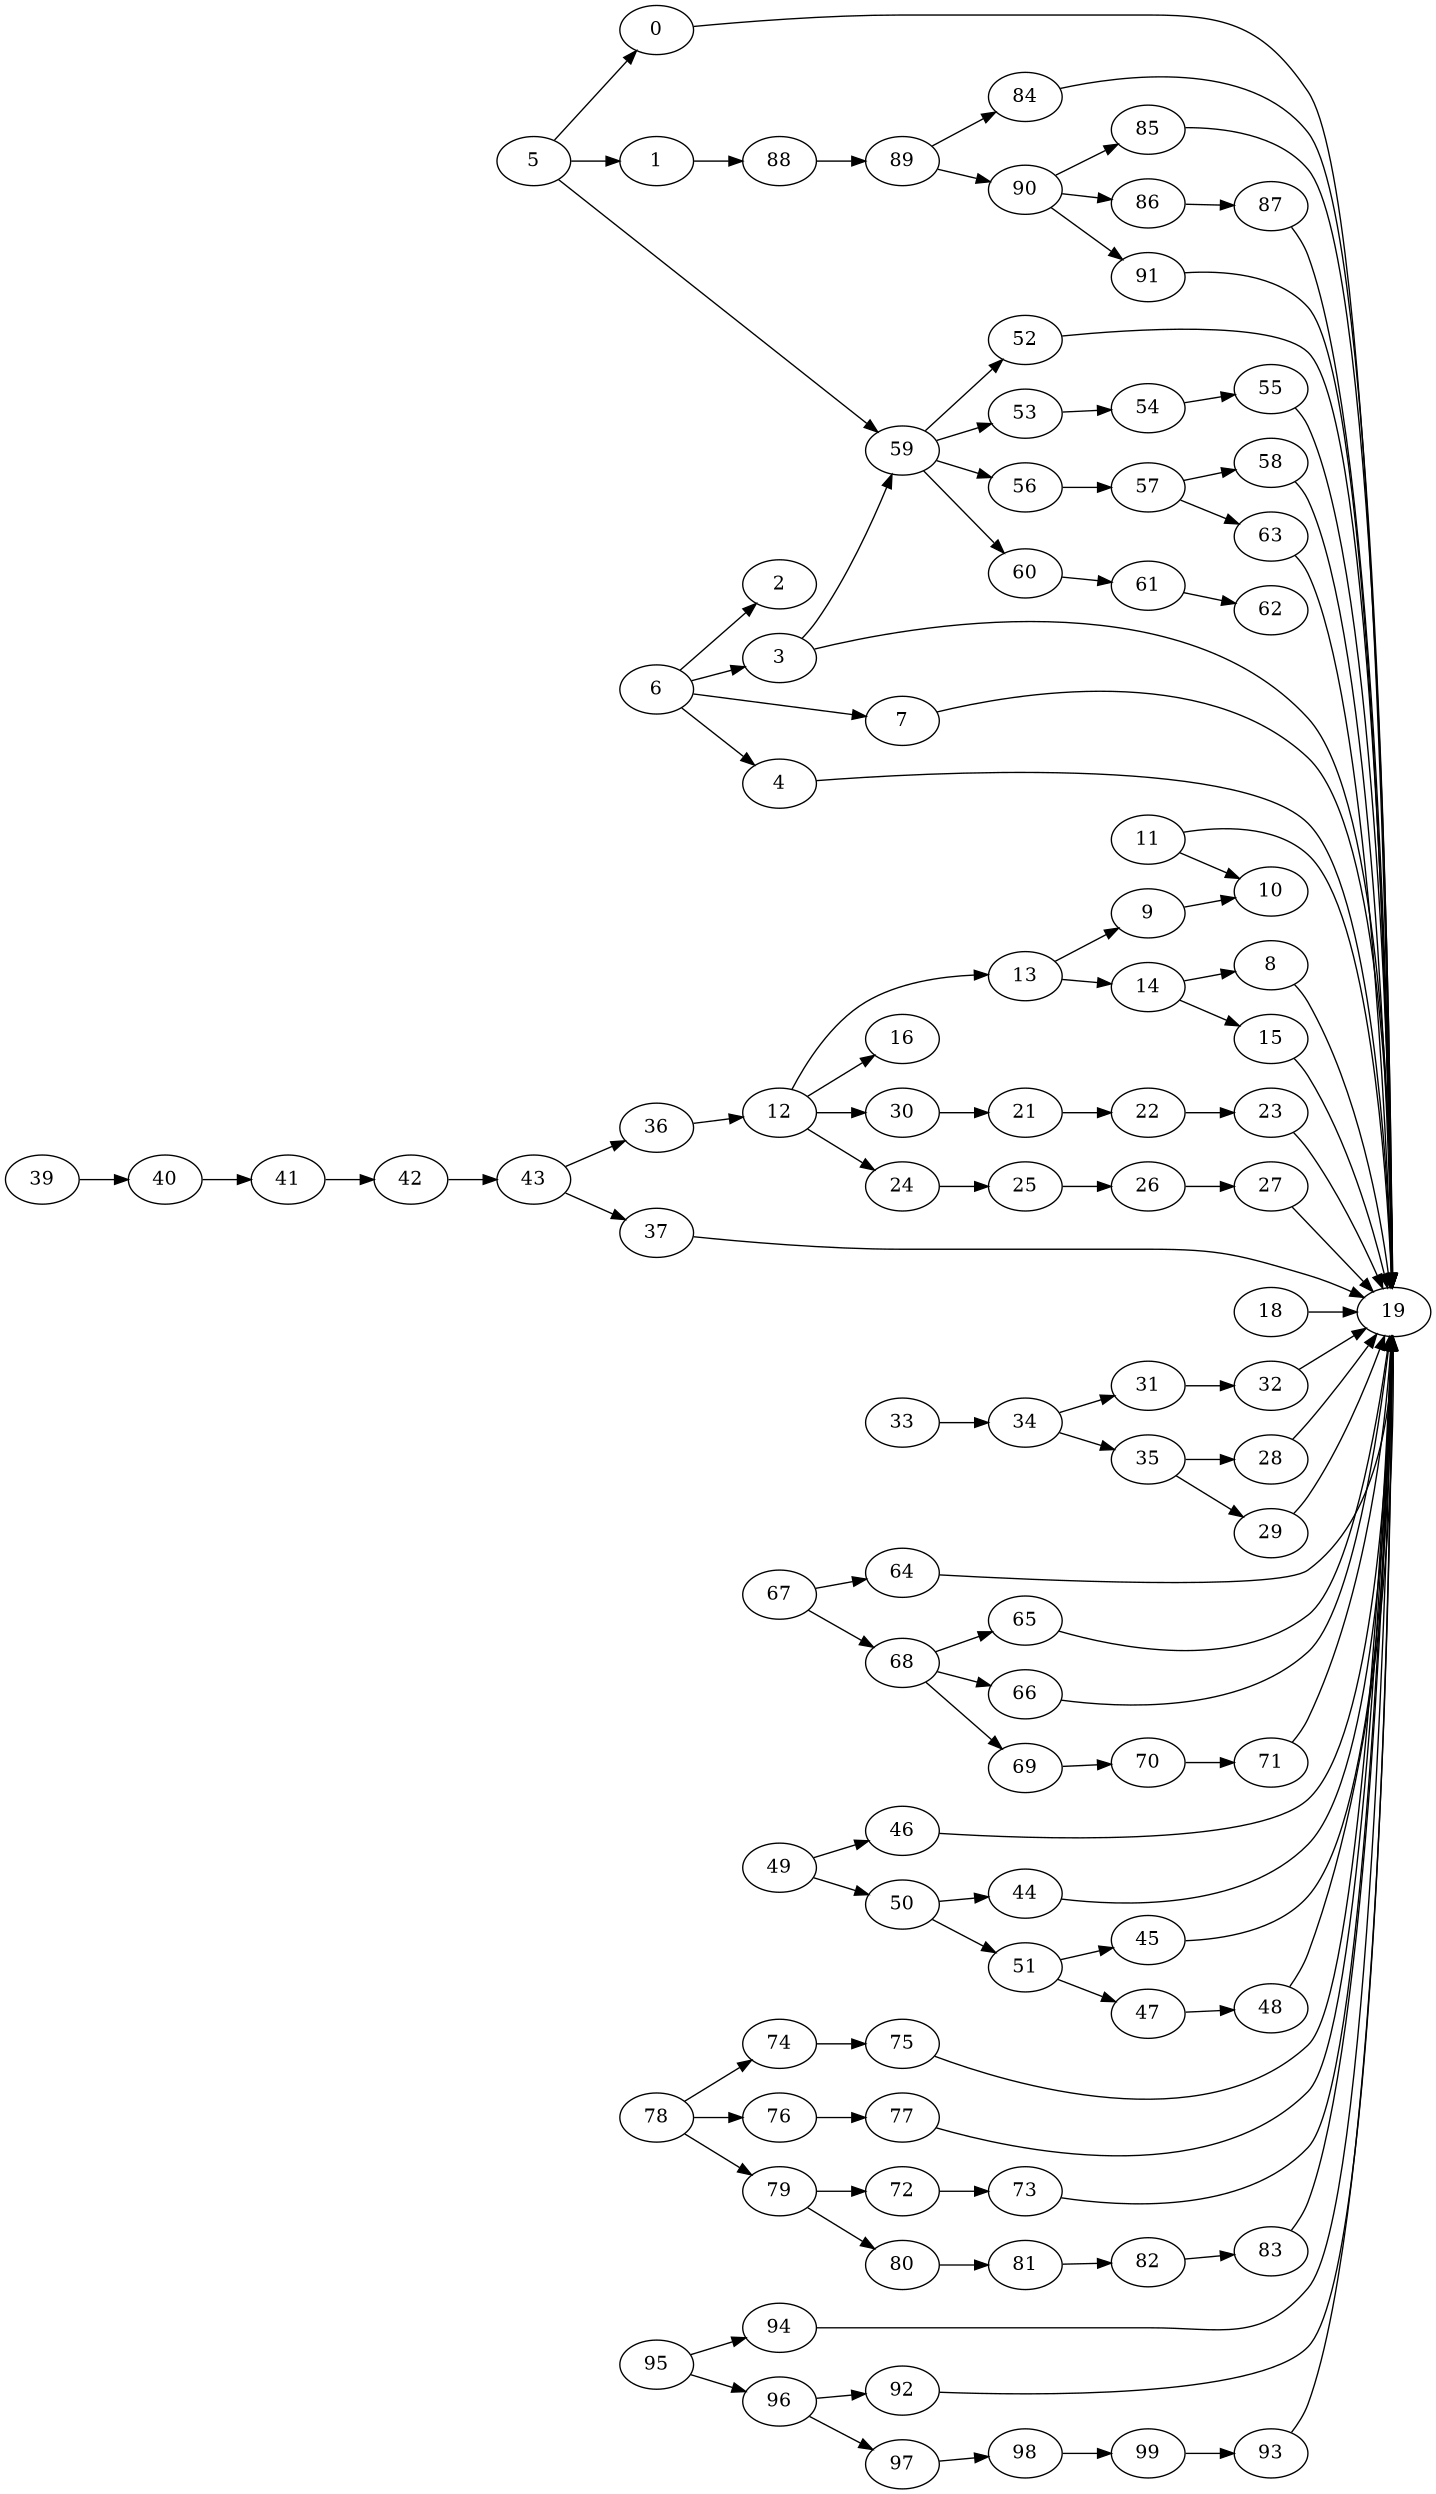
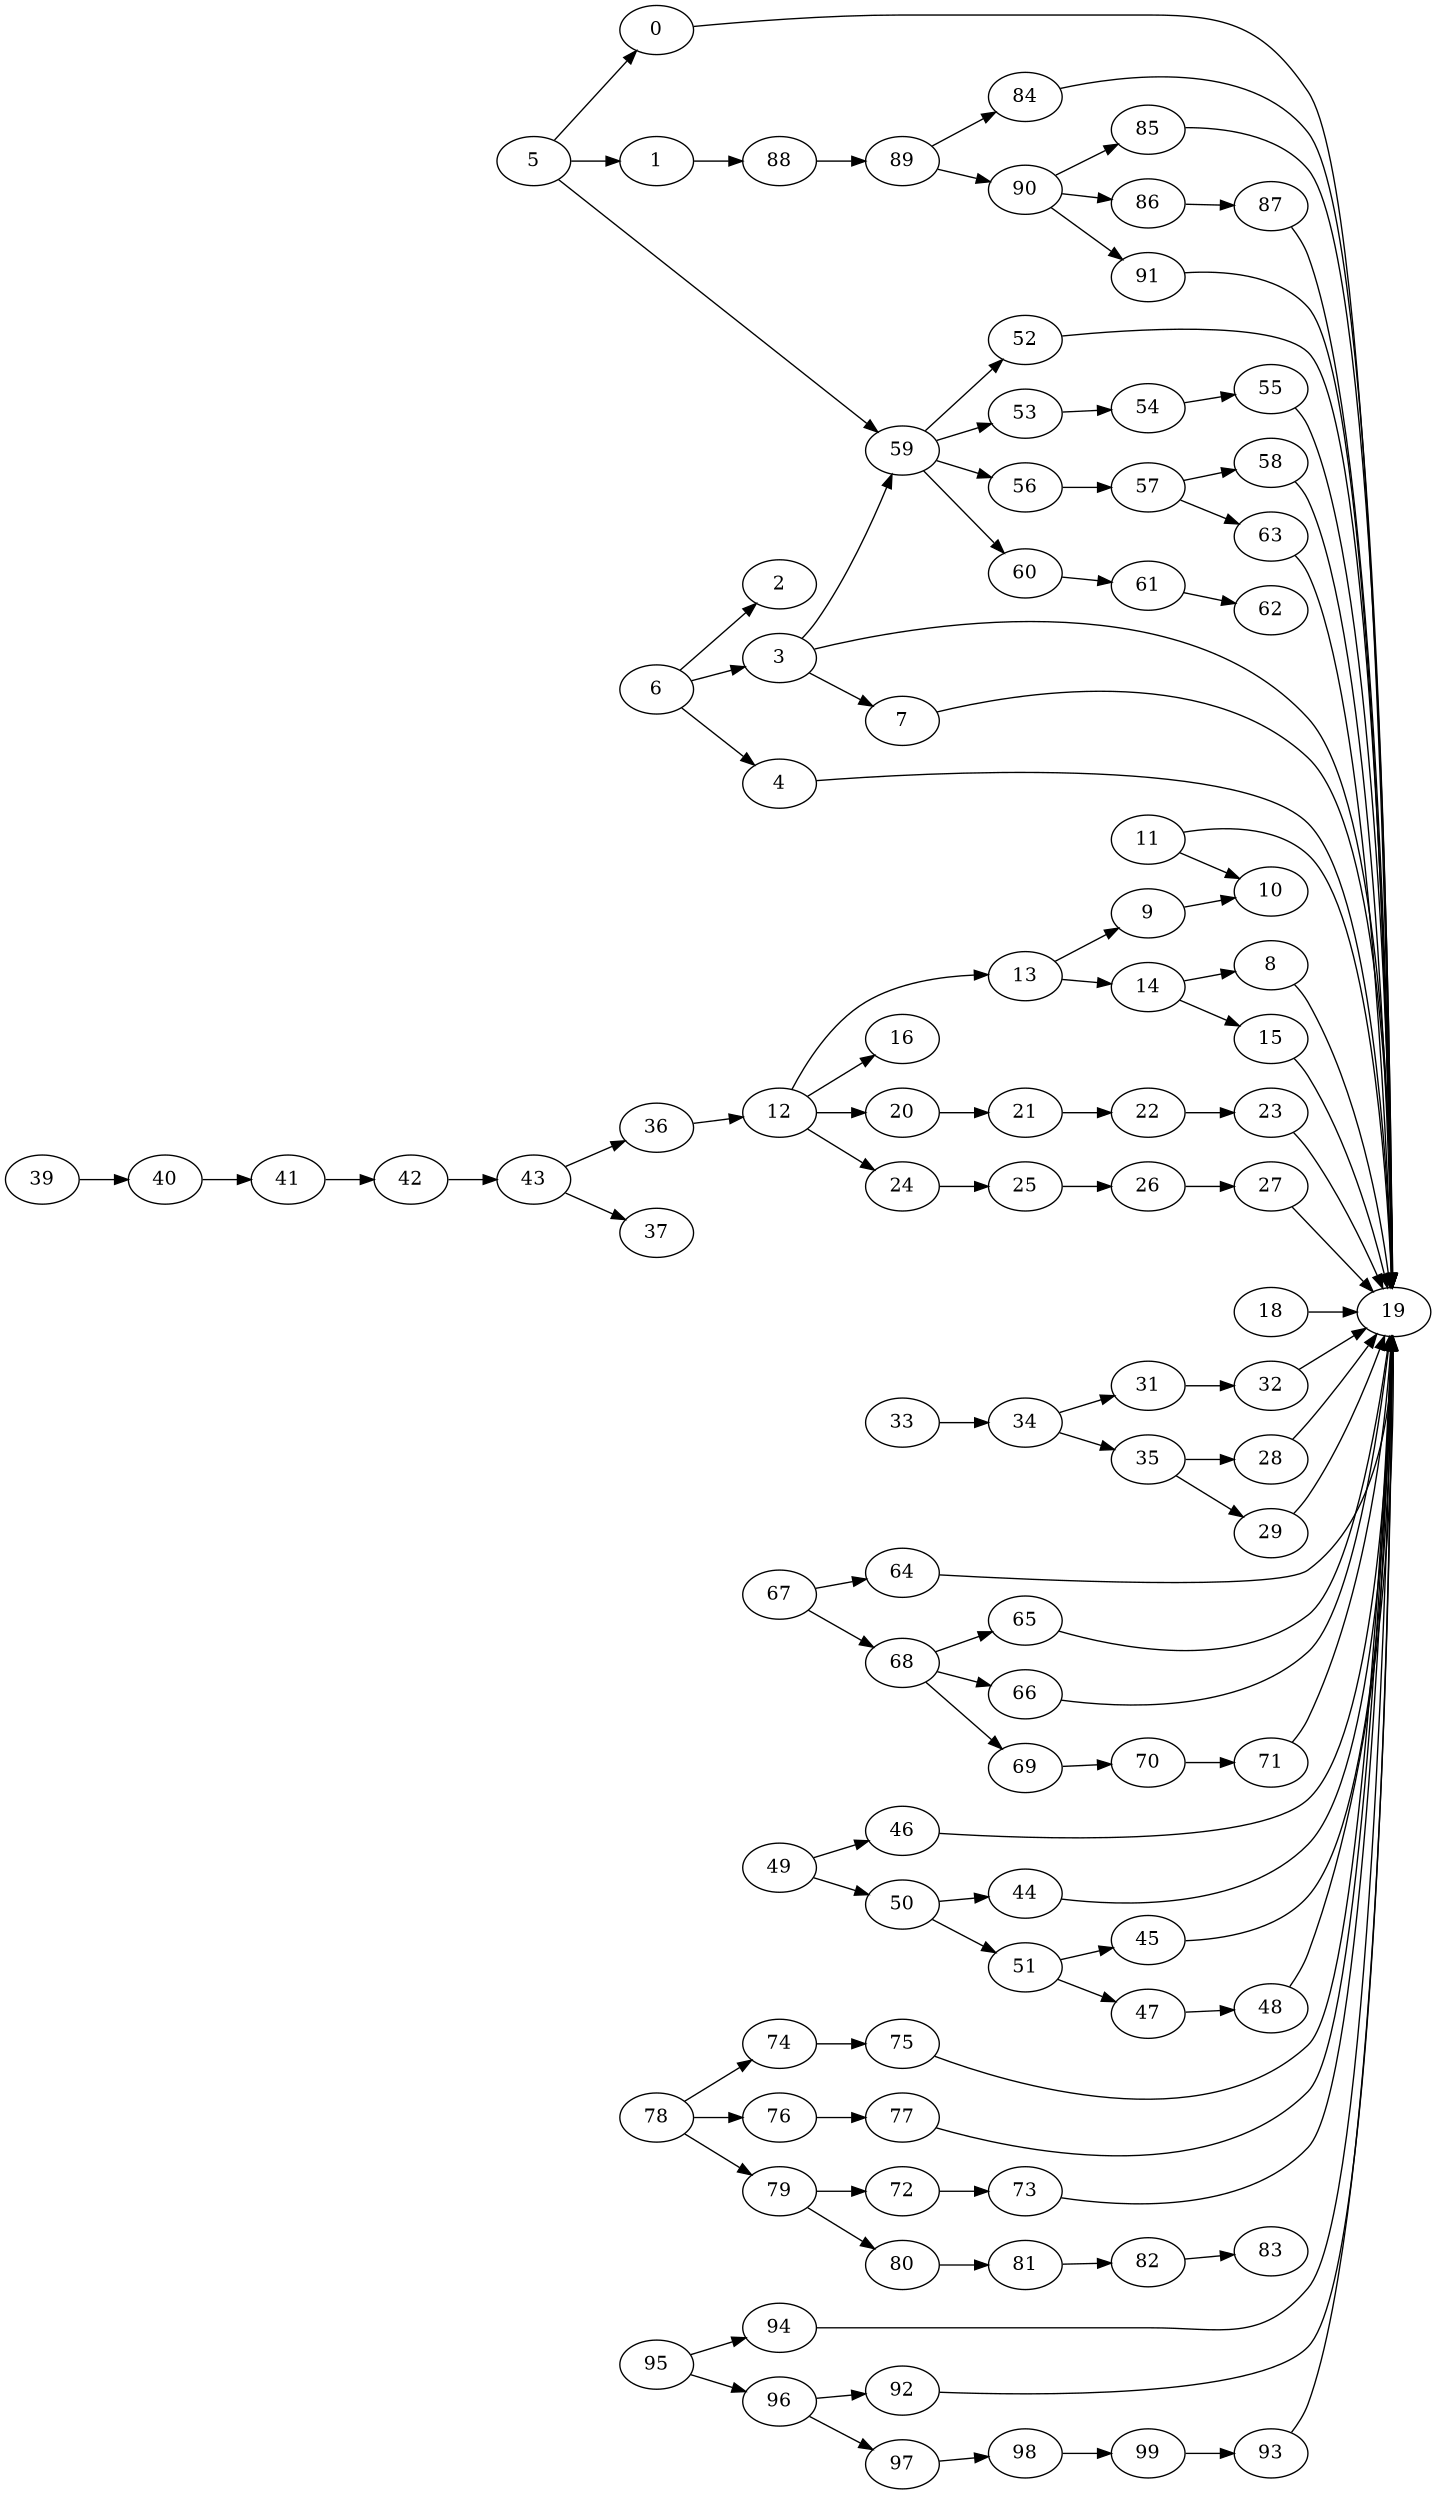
  strict digraph {
    rankdir=LR
    node [exec=142]
    edge [comm=17]
    0 [exec=160]
    19
    1 [exec=150]
    88 [exec=150]
    89 [exec=174]
    2 [exec=180]
    3 [exec=145]
    59
    52 [exec=112]
    53 [exec=103]
    56 [exec=58]
    60 [exec=94]
    4 [exec=189]
    5 [exec=163]
    6 [exec=178]
    7 [exec=118]
    8 [exec=193]
    9 [exec=95]
    10 [exec=110]
    11 [exec=109]
    12 [exec=56]
    13 [exec=95]
    16 [exec=84]
-   20 [exec=181 label=30]
+   20 [exec=181]
    24 [exec=156]
    14 [exec=133]
    21 [exec=193]
    25 [exec=184]
    15 [exec=94]
    18 [exec=180]
    22 [exec=96]
    23 [exec=164]
    26 [exec=143]
    27 [exec=140]
    28 [exec=177]
    29 [exec=178]
    67 [exec=97]
    64 [exec=115]
    68 [exec=183]
    31 [exec=140]
    32 [exec=166]
    33 [exec=168]
    34 [exec=139]
    35 [exec=195]
    36 [exec=92]
    37 [exec=118]
    49 [exec=65]
    46 [exec=52]
    50 [exec=197]
    39 [exec=129]
    40 [exec=127]
    41 [exec=179]
    42 [exec=193]
    43 [exec=182]
    44 [exec=69]
    45 [exec=137]
    47 [exec=98]
    48 [exec=77]
    51 [exec=62]
    54 [exec=65]
    55 [exec=158]
    57 [exec=64]
    58
    63 [exec=71]
    61 [exec=113]
    62 [exec=56]
    65 [exec=82]
    66 [exec=90]
    69 [exec=50]
    70 [exec=148]
    71 [exec=200]
    72 [exec=78]
    73 [exec=123]
    74 [exec=136]
    75 [exec=175]
    76 [exec=57]
    77 [exec=128]
    78 [exec=164]
    79 [exec=191]
    80 [exec=61]
    81 [exec=117]
    82 [exec=152]
    83 [exec=89]
    84 [exec=164]
    85 [exec=82]
    86 [exec=182]
    87 [exec=199]
    90 [exec=181]
    91 [exec=133]
    92 [exec=64]
    93 [exec=114]
    94 [exec=58]
    95 [exec=83]
    96 [exec=91]
    97 [exec=93]
    98 [exec=74]
    99 [exec=166]
    0 -> 19 [comm=13]
    1 -> 88 [comm=8]
    88 -> 89 [comm=13]
    89 -> 84 [comm=5]
    89 -> 90 [comm=19]
    3 -> 19 [comm=8]
    3 -> 59 [comm=7]
    59 -> 52 [comm=12]
    59 -> 53 [comm=11]
    59 -> 56
    59 -> 60 [comm=7]
    52 -> 19 [comm=13]
    53 -> 54
    56 -> 57 [comm=20]
    60 -> 61
    4 -> 19 [comm=15]
    5 -> 0 [comm=11]
    5 -> 1 [comm=8]
    5 -> 59
    6 -> 2 [comm=20]
    6 -> 3 [comm=6]
    6 -> 4 [comm=20]
-   6 -> 7 [comm=5]
+   3 -> 7 [comm=5]
    7 -> 19 [comm=14]
    8 -> 19 [comm=16]
    9 -> 10 [comm=19]
    11 -> 19 [comm=16]
    11 -> 10 [comm=9]
    12 -> 13 [comm=13]
    12 -> 16 [comm=20]
    12 -> 20 [comm=20]
    12 -> 24 [comm=18]
    13 -> 9 [comm=14]
    13 -> 14 [comm=20]
    20 -> 21 [comm=7]
    24 -> 25 [comm=10]
    14 -> 8 [comm=12]
    14 -> 15
    21 -> 22 [comm=8]
    25 -> 26 [comm=9]
    15 -> 19 [comm=10]
    18 -> 19 [comm=18]
    22 -> 23 [comm=7]
    23 -> 19 [comm=16]
    26 -> 27 [comm=18]
    27 -> 19 [comm=7]
    28 -> 19 [comm=7]
    29 -> 19 [comm=6]
    67 -> 64
    67 -> 68 [comm=5]
    64 -> 19 [comm=19]
    68 -> 65
    68 -> 66 [comm=11]
    68 -> 69 [comm=11]
    31 -> 32 [comm=14]
    32 -> 19
    33 -> 34 [comm=12]
    34 -> 31 [comm=19]
    34 -> 35 [comm=15]
    35 -> 28 [comm=10]
    35 -> 29 [comm=14]
    36 -> 12 [comm=9]
-   37 -> 19 [comm=18]
    49 -> 46
    49 -> 50 [comm=5]
    46 -> 19 [comm=9]
    50 -> 44
    50 -> 51 [comm=10]
    39 -> 40 [comm=15]
    40 -> 41 [comm=12]
    41 -> 42 [comm=13]
    42 -> 43 [comm=10]
    43 -> 36 [comm=10]
    43 -> 37 [comm=19]
    44 -> 19
    45 -> 19 [comm=16]
    47 -> 48 [comm=19]
    48 -> 19 [comm=19]
    51 -> 45 [comm=6]
    51 -> 47 [comm=20]
    54 -> 55 [comm=13]
    55 -> 19 [comm=18]
    57 -> 58 [comm=16]
    57 -> 63 [comm=15]
    58 -> 19 [comm=15]
    63 -> 19 [comm=19]
    61 -> 62 [comm=5]
    65 -> 19 [comm=10]
    66 -> 19 [comm=8]
    69 -> 70 [comm=8]
    70 -> 71
    71 -> 19 [comm=11]
    72 -> 73 [comm=13]
    73 -> 19 [comm=11]
    74 -> 75 [comm=20]
    75 -> 19 [comm=9]
    76 -> 77 [comm=5]
    77 -> 19 [comm=18]
    78 -> 74 [comm=13]
    78 -> 76 [comm=10]
    78 -> 79 [comm=20]
    79 -> 72 [comm=11]
    79 -> 80 [comm=19]
    80 -> 81 [comm=7]
    81 -> 82 [comm=16]
    82 -> 83 [comm=5]
-   83 -> 19 [comm=20]
    84 -> 19 [comm=7]
    85 -> 19 [comm=20]
    86 -> 87 [comm=15]
    87 -> 19 [comm=19]
    90 -> 85 [comm=16]
    90 -> 86 [comm=10]
    90 -> 91 [comm=7]
    91 -> 19
    92 -> 19 [comm=13]
    93 -> 19 [comm=9]
    94 -> 19 [comm=6]
    95 -> 94 [comm=20]
    95 -> 96 [comm=10]
    96 -> 92 [comm=19]
    96 -> 97
    97 -> 98 [comm=14]
    98 -> 99 [comm=9]
    99 -> 93 [comm=5]
  }
